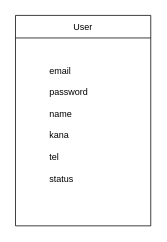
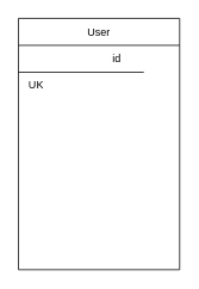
  <mxCell id="0" />
  <mxCell id="1" parent="0" />
  <mxCell id="2" value="User" style="shape=table;startSize=30;container=1;collapsible=0;childLayout=tableLayout;" vertex="1" parent="1"><mxGeometry x="20" y="20" width="180" height="280" as="geometry" /></mxCell>
  <mxCell id="3" value="" style="shape=partialRectangle;collapsible=0;dropTarget=0;pointerEvents=0;fillColor=none;top=0;left=0;bottom=0;right=0;points=[[0,0.5],[1,0.5]];portConstraint=eastwest;" vertex="1" parent="2"><mxGeometry y="30" width="180" height="30" as="geometry" /></mxCell>
+ <mxCell id="4" value="id" style="shape=partialRectangle;html=1;whiteSpace=wrap;connectable=0;overflow=hidden;fillColor=none;top=0;left=0;bottom=0;right=0;" vertex="1" parent="3"><mxGeometry x="40" width="140" height="30" as="geometry" /></mxCell>
  <mxCell id="5" value="" style="shape=partialRectangle;collapsible=0;dropTarget=0;pointerEvents=0;fillColor=none;top=0;left=0;bottom=0;right=0;points=[[0,0.5],[1,0.5]];portConstraint=eastwest;" vertex="1" parent="2"><mxGeometry y="60" width="180" height="220" as="geometry" /></mxCell>
- <mxCell id="7" value="&amp;nbsp;email&lt;br&gt;&lt;br&gt;&amp;nbsp;password&lt;br&gt;&lt;br&gt;&amp;nbsp;name&lt;br&gt;&lt;br&gt;&amp;nbsp;kana&lt;br&gt;&lt;br&gt;&amp;nbsp;tel&lt;br&gt;&lt;br&gt;&amp;nbsp;status&lt;br&gt;&lt;br&gt;" style="shape=partialRectangle;html=1;whiteSpace=wrap;connectable=0;overflow=hidden;fillColor=none;top=0;left=0;bottom=0;right=0;align=left;verticalAlign=top;" vertex="1" parent="5"><mxGeometry x="40" width="140" height="220" as="geometry" /></mxCell>
+ <mxCell id="6" value="UK&lt;br&gt;&lt;br&gt;" style="shape=partialRectangle;html=1;whiteSpace=wrap;connectable=0;overflow=hidden;fillColor=none;top=0;left=0;bottom=0;right=0;verticalAlign=top;" vertex="1" parent="5"><mxGeometry width="40" height="220" as="geometry" /></mxCell>
